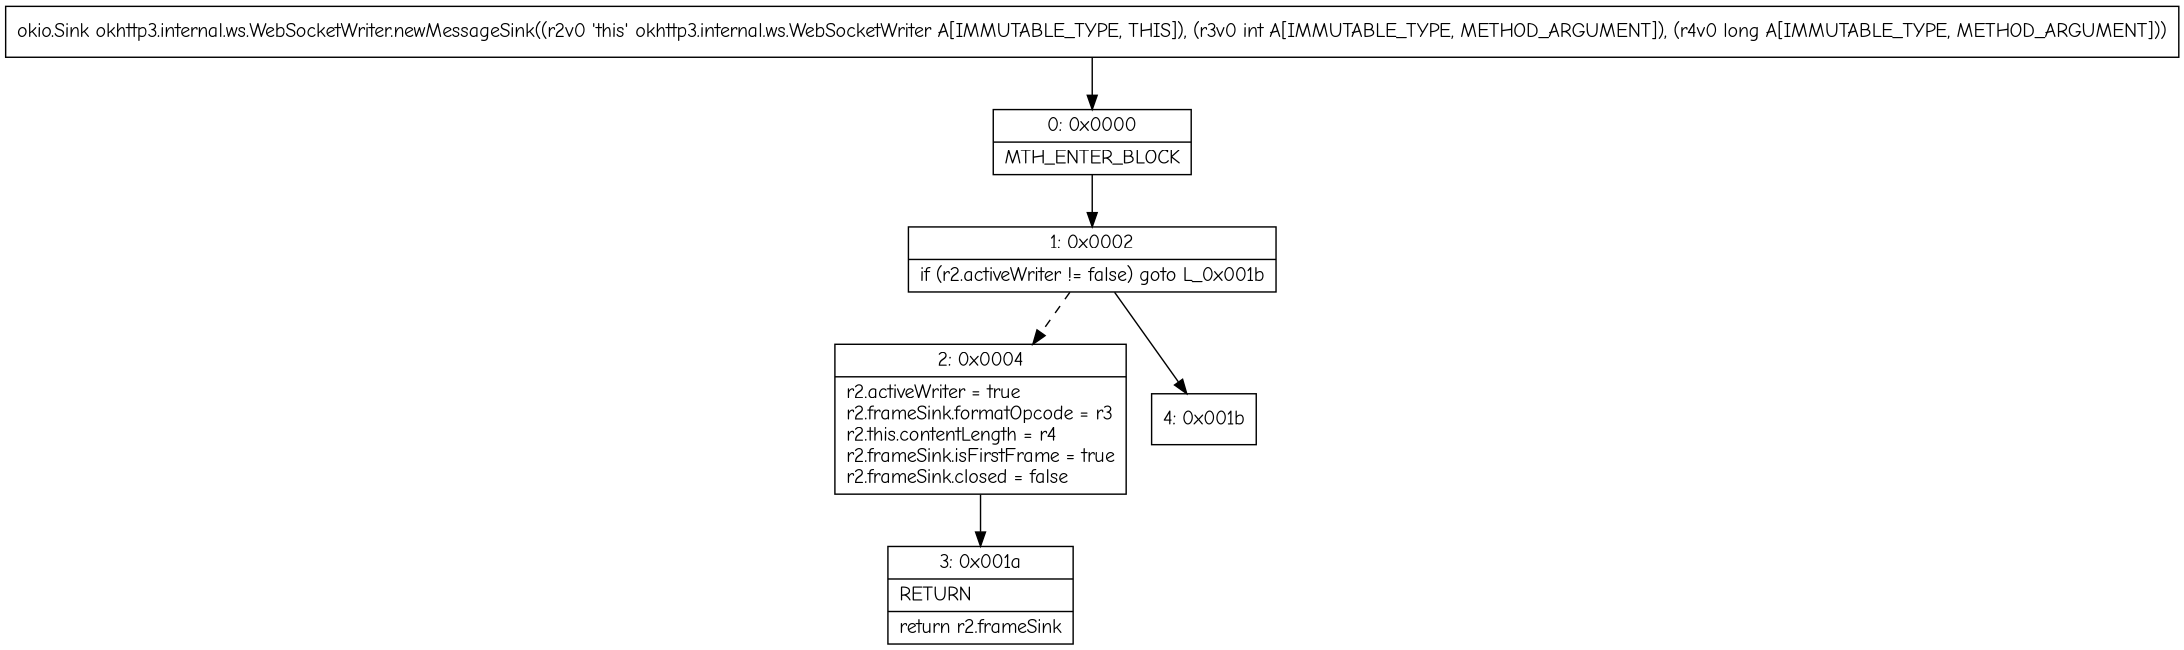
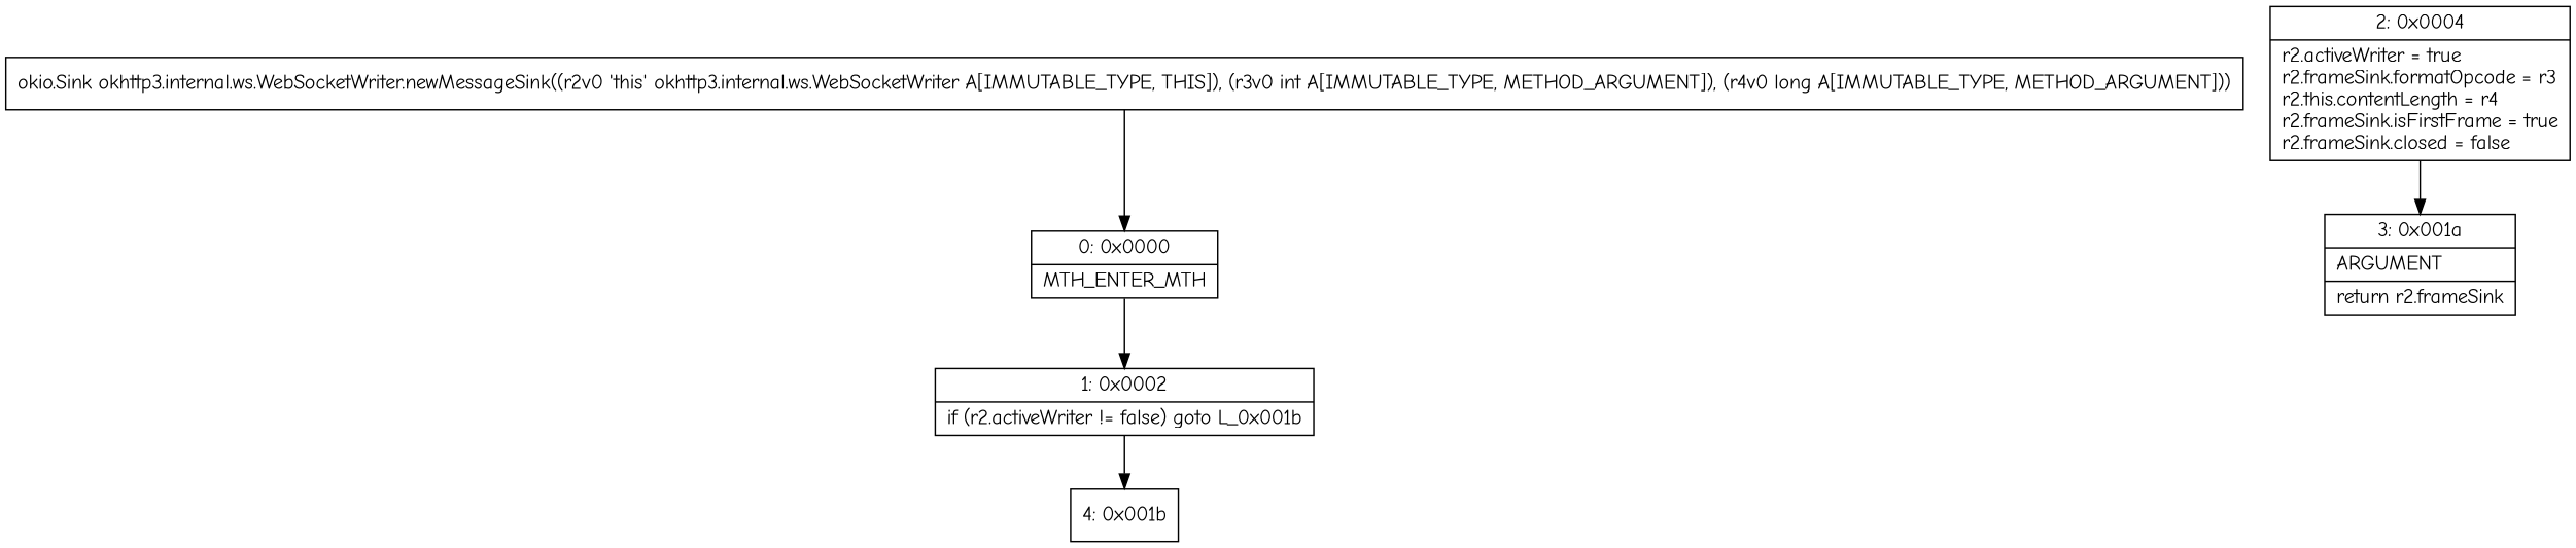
  digraph {
    fontname="Comic Neue"
    node [fontname="Comic Neue" shape=record]
    edge [fontname="Comic Neue"]
-   n1 [label="{0\:\ 0x0000|MTH_ENTER_BLOCK\l}"]
+   n1 [label="{0\:\ 0x0000|MTH_ENTER_MTH\l}"]
    n2 [label="{1\:\ 0x0002|if (r2.activeWriter != false) goto L_0x001b\l}"]
    n3 [label="{2\:\ 0x0004|r2.activeWriter = true\lr2.frameSink.formatOpcode = r3\lr2.this.contentLength = r4\lr2.frameSink.isFirstFrame = true\lr2.frameSink.closed = false\l}"]
    n4 [label="{4\:\ 0x001b}"]
-   n5 [label="{3\:\ 0x001a|RETURN\l|return r2.frameSink\l}"]
+   n5 [label="{3\:\ 0x001a|ARGUMENT\l|return r2.frameSink\l}"]
    n6 [label="{okio.Sink okhttp3.internal.ws.WebSocketWriter.newMessageSink((r2v0 'this' okhttp3.internal.ws.WebSocketWriter A[IMMUTABLE_TYPE, THIS]), (r3v0 int A[IMMUTABLE_TYPE, METHOD_ARGUMENT]), (r4v0 long A[IMMUTABLE_TYPE, METHOD_ARGUMENT])) }"]
    n1 -> n2
-   n2 -> n3 [style=dashed]
    n2 -> n4
    n3 -> n5
    n6 -> n1
  }
